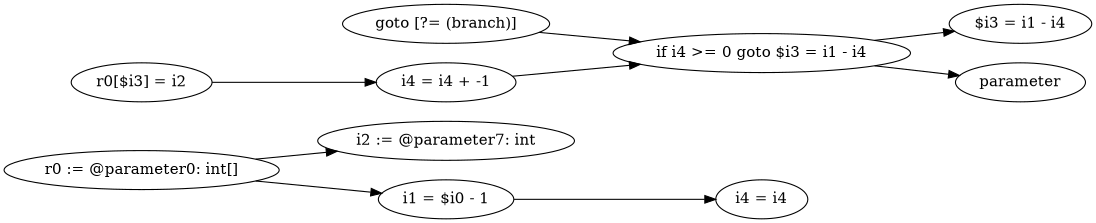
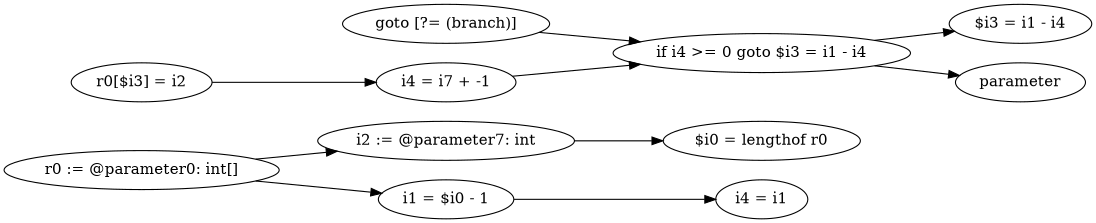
  digraph {
    rankdir=LR
    n1 [label="i2 := @parameter7: int"]
    "r0 := @parameter0: int[]"
    "i1 = $i0 - 1"
-   "i4 = i1" [label="i4 = i4"]
+   "$i0 = lengthof r0"
+   "i4 = i1"
    "goto [?= (branch)]"
    "if i4 >= 0 goto $i3 = i1 - i4"
    "$i3 = i1 - i4"
    n9 [label=parameter]
    "r0[$i3] = i2"
-   "i4 = i4 + -1"
+   "i4 = i4 + -1" [label="i4 = i7 + -1"]
+   n1 -> "$i0 = lengthof r0"
    "r0 := @parameter0: int[]" -> n1
    "r0 := @parameter0: int[]" -> "i1 = $i0 - 1"
    "i1 = $i0 - 1" -> "i4 = i1"
    "goto [?= (branch)]" -> "if i4 >= 0 goto $i3 = i1 - i4"
    "if i4 >= 0 goto $i3 = i1 - i4" -> "$i3 = i1 - i4"
    "if i4 >= 0 goto $i3 = i1 - i4" -> n9
    "r0[$i3] = i2" -> "i4 = i4 + -1"
    "i4 = i4 + -1" -> "if i4 >= 0 goto $i3 = i1 - i4"
  }
